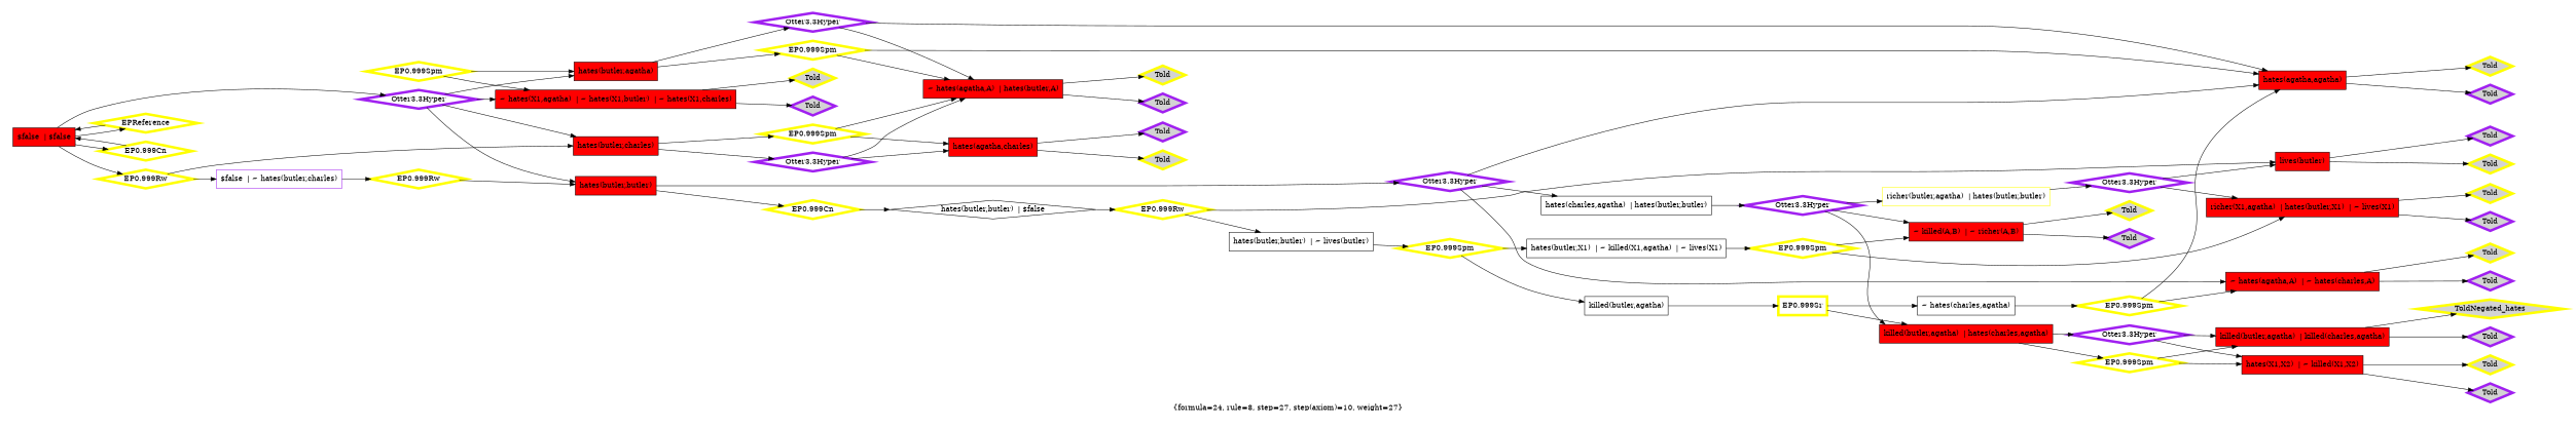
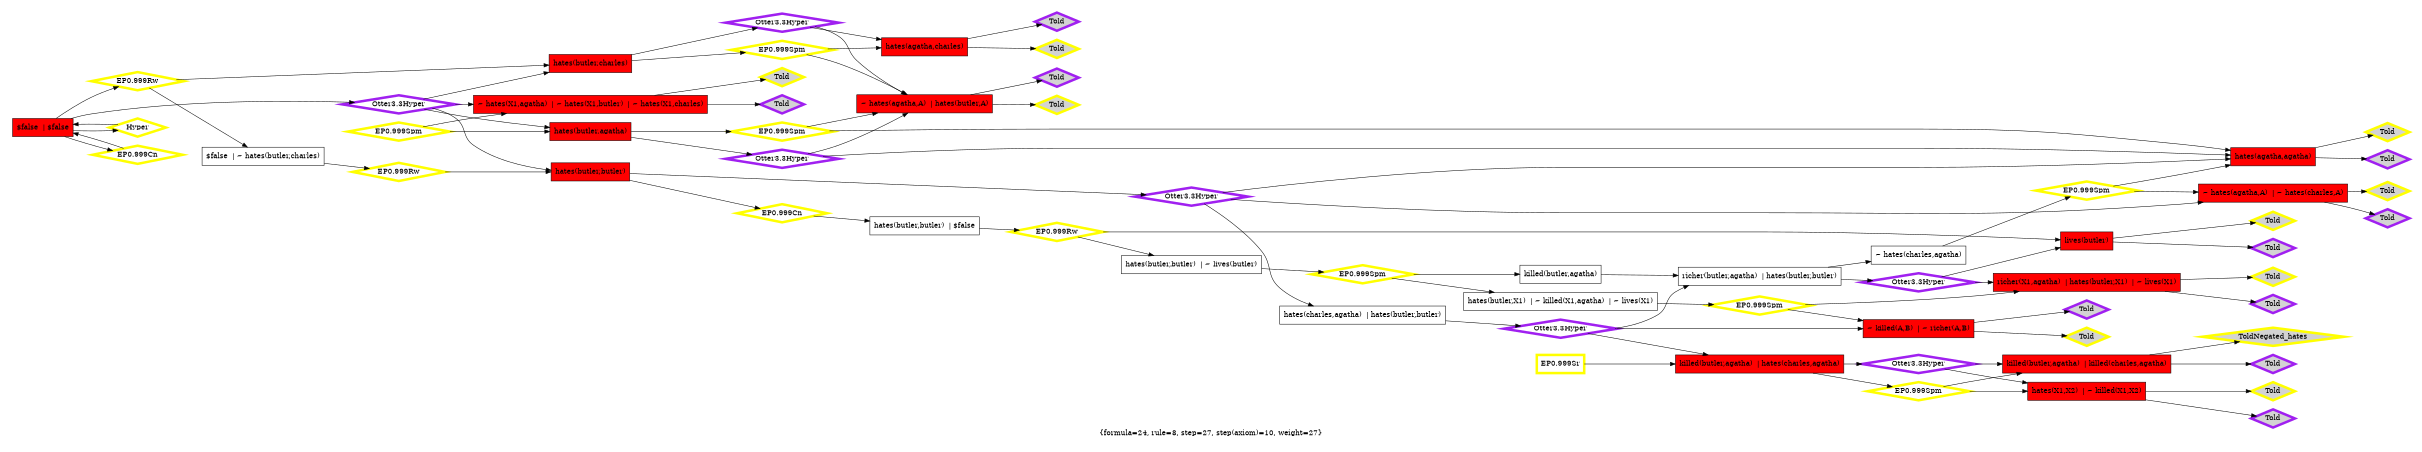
  digraph {
    label="{formula=24, rule=8, step=27, step(axiom)=10, weight=27}"
    labelloc=b
    rankdir=LR
    node [color=yellow fillcolor=white shape=diamond style=filled penwidth=5]
    n1 [color=black label="hates(charles,agatha)  | hates(butler,butler)" shape=box penwidth=""]
    n2 [color=purple label="Otter3.3Hyper"]
    n3 [color=black fillcolor=red label="~ killed(A,B)  | ~ richer(A,B)" shape=box penwidth=""]
-   n4 [label="richer(butler,agatha)  | hates(butler,butler)" shape=box penwidth=""]
+   n4 [color=black label="richer(butler,agatha)  | hates(butler,butler)" shape=box penwidth=""]
    n5 [color=black fillcolor=red label="killed(butler,agatha)  | hates(charles,agatha)" shape=box penwidth=""]
    n6 [color=black fillcolor=red label="~ hates(agatha,A)  | ~ hates(charles,A)" shape=box penwidth=""]
    n7 [fillcolor=lightgrey label=Told]
    n8 [color=purple fillcolor=lightgrey label=Told]
    n9 [color=black fillcolor=red label="hates(butler,agatha)" shape=box penwidth=""]
    n10 [color=purple label="Otter3.3Hyper"]
    n11 [label="EP0.999Spm"]
    n12 [color=black fillcolor=red label="~ hates(agatha,A)  | hates(butler,A)" shape=box penwidth=""]
    n13 [color=black fillcolor=red label="hates(agatha,agatha)" shape=box penwidth=""]
    n14 [color=purple fillcolor=lightgrey label=Told]
    n15 [fillcolor=lightgrey label=Told]
    n16 [color=black fillcolor=red label="hates(butler,charles)" shape=box penwidth=""]
    n17 [label="EP0.999Spm"]
    n18 [color=purple label="Otter3.3Hyper"]
    n19 [color=black fillcolor=red label="hates(agatha,charles)" shape=box penwidth=""]
    n20 [color=purple label="Otter3.3Hyper"]
    n21 [color=black fillcolor=red label="richer(X1,agatha)  | hates(butler,X1)  | ~ lives(X1)" shape=box penwidth=""]
    n22 [color=black fillcolor=red label="lives(butler)" shape=box penwidth=""]
    n23 [color=black fillcolor=red label="hates(butler,butler)" shape=box penwidth=""]
    n24 [label="EP0.999Cn"]
    n25 [color=purple label="Otter3.3Hyper"]
-   n26 [color=black label="hates(butler,butler)  | $false" penwidth=""]
+   n26 [color=black label="hates(butler,butler)  | $false" shape=box penwidth=""]
    n27 [color=black label="~ hates(charles,agatha)" shape=box penwidth=""]
    n28 [label="EP0.999Spm"]
    n29 [label="EP0.999Spm"]
    n30 [color=black fillcolor=red label="~ hates(X1,agatha)  | ~ hates(X1,butler)  | ~ hates(X1,charles)" shape=box penwidth=""]
    n31 [color=black fillcolor=red label="$false  | $false" shape=box penwidth=""]
    n32 [label="EP0.999Rw"]
-   n33 [label=EPReference]
+   n33 [label=Hyper]
    n34 [label="EP0.999Cn"]
    n35 [color=purple label="Otter3.3Hyper"]
-   n36 [color=purple label="$false  | ~ hates(butler,charles)" shape=box penwidth=""]
+   n36 [color=black label="$false  | ~ hates(butler,charles)" shape=box penwidth=""]
    n37 [color=purple label="Otter3.3Hyper"]
    n38 [label="EP0.999Spm"]
    n39 [color=black fillcolor=red label="hates(X1,X2)  | ~ killed(X1,X2)" shape=box penwidth=""]
    n40 [color=black fillcolor=red label="killed(butler,agatha)  | killed(charles,agatha)" shape=box penwidth=""]
    n41 [fillcolor=lightgrey label=Told]
    n42 [color=purple fillcolor=lightgrey label=Told]
    n43 [color=purple fillcolor=lightgrey label=Told]
    n44 [fillcolor=lightgrey label=Told]
    n45 [fillcolor=lightgrey label=Told]
    n46 [color=purple fillcolor=lightgrey label=Told]
    n47 [color=purple fillcolor=lightgrey label=Told]
    n48 [fillcolor=lightgrey label=Told]
    n49 [color=purple fillcolor=lightgrey label=Told]
    n50 [fillcolor=lightgrey label=Told]
    n51 [color=black label="hates(butler,butler)  | ~ lives(butler)" shape=box penwidth=""]
    n52 [label="EP0.999Spm"]
    n53 [color=black label="hates(butler,X1)  | ~ killed(X1,agatha)  | ~ lives(X1)" shape=box penwidth=""]
    n54 [color=black label="killed(butler,agatha)" shape=box penwidth=""]
    n55 [label="EP0.999Spm"]
    n56 [label="EP0.999Rw"]
    n57 [fillcolor=lightgrey label=Told]
    n58 [color=purple fillcolor=lightgrey label=Told]
    n59 [fillcolor=lightgrey label=Told]
    n60 [color=purple fillcolor=lightgrey label=Told]
    n61 [label="EP0.999Rw"]
    n62 [label="EP0.999Sr" shape=box]
    n63 [fillcolor=lightgrey label=ToldNegated_hates]
    n64 [color=purple fillcolor=lightgrey label=Told]
    n1 -> n2
    n2 -> n3
    n2 -> n4
    n2 -> n5
    n3 -> n14
    n3 -> n15
    n4 -> n20
    n5 -> n37
    n5 -> n38
    n6 -> n7
    n6 -> n8
    n9 -> n10
    n9 -> n11
    n10 -> n12
    n10 -> n13
    n11 -> n12
    n11 -> n13
    n12 -> n47
    n12 -> n48
    n13 -> n57
    n13 -> n58
    n16 -> n17
    n16 -> n18
    n17 -> n12
    n17 -> n19
    n18 -> n12
    n18 -> n19
    n19 -> n43
    n19 -> n44
    n20 -> n21
    n20 -> n22
    n21 -> n41
    n21 -> n42
    n22 -> n49
    n22 -> n50
    n23 -> n24
    n23 -> n25
    n24 -> n26
    n25 -> n1
    n25 -> n6
    n25 -> n13
    n26 -> n61
    n27 -> n28
    n28 -> n6
    n28 -> n13
    n29 -> n9
    n29 -> n30
    n30 -> n59
    n30 -> n60
    n31 -> n32
    n31 -> n33
    n31 -> n34
    n31 -> n35
    n32 -> n16
    n32 -> n36
    n33 -> n31
    n34 -> n31
    n35 -> n9
    n35 -> n16
    n35 -> n23
    n35 -> n30
    n36 -> n56
    n37 -> n39
    n37 -> n40
    n38 -> n39
    n38 -> n40
    n39 -> n45
    n39 -> n46
    n40 -> n63
    n40 -> n64
    n51 -> n52
    n52 -> n53
    n52 -> n54
    n53 -> n55
-   n54 -> n62
+   n54 -> n4
    n55 -> n3
    n55 -> n21
    n56 -> n23
    n61 -> n22
    n61 -> n51
    n62 -> n5
-   n62 -> n27
+   n4 -> n27
  }
